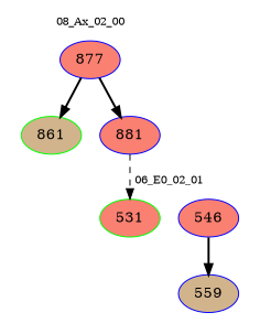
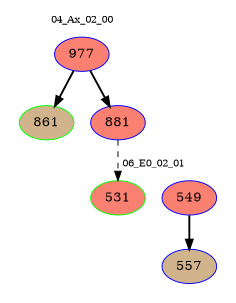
  digraph {
    node [color=blue fillcolor=salmon style=filled]
    edge [color=black style=bold]
-   n1 [label=877]
+   n1 [label=977]
    n2 [color=green fillcolor=tan label=861]
    n3 [label=881]
-   n4 [label=546]
+   n4 [label=549]
    n5 [color=green label=531]
-   n6 [fillcolor=tan label=559]
+   n6 [fillcolor=tan label=557]
    subgraph cluster_1 {
      color=white
      fontsize=10
-     label="08_Ax_02_00"
+     label="04_Ax_02_00"
      n1
      n2
      n3
    }
    subgraph cluster_2 {
      color=white
      fontsize=10
      label="06_E0_02_01"
      n4
      n5
      n6
    }
    n1 -> n2
    n1 -> n3
    n3 -> n5 [style=dashed]
    n4 -> n6
  }
